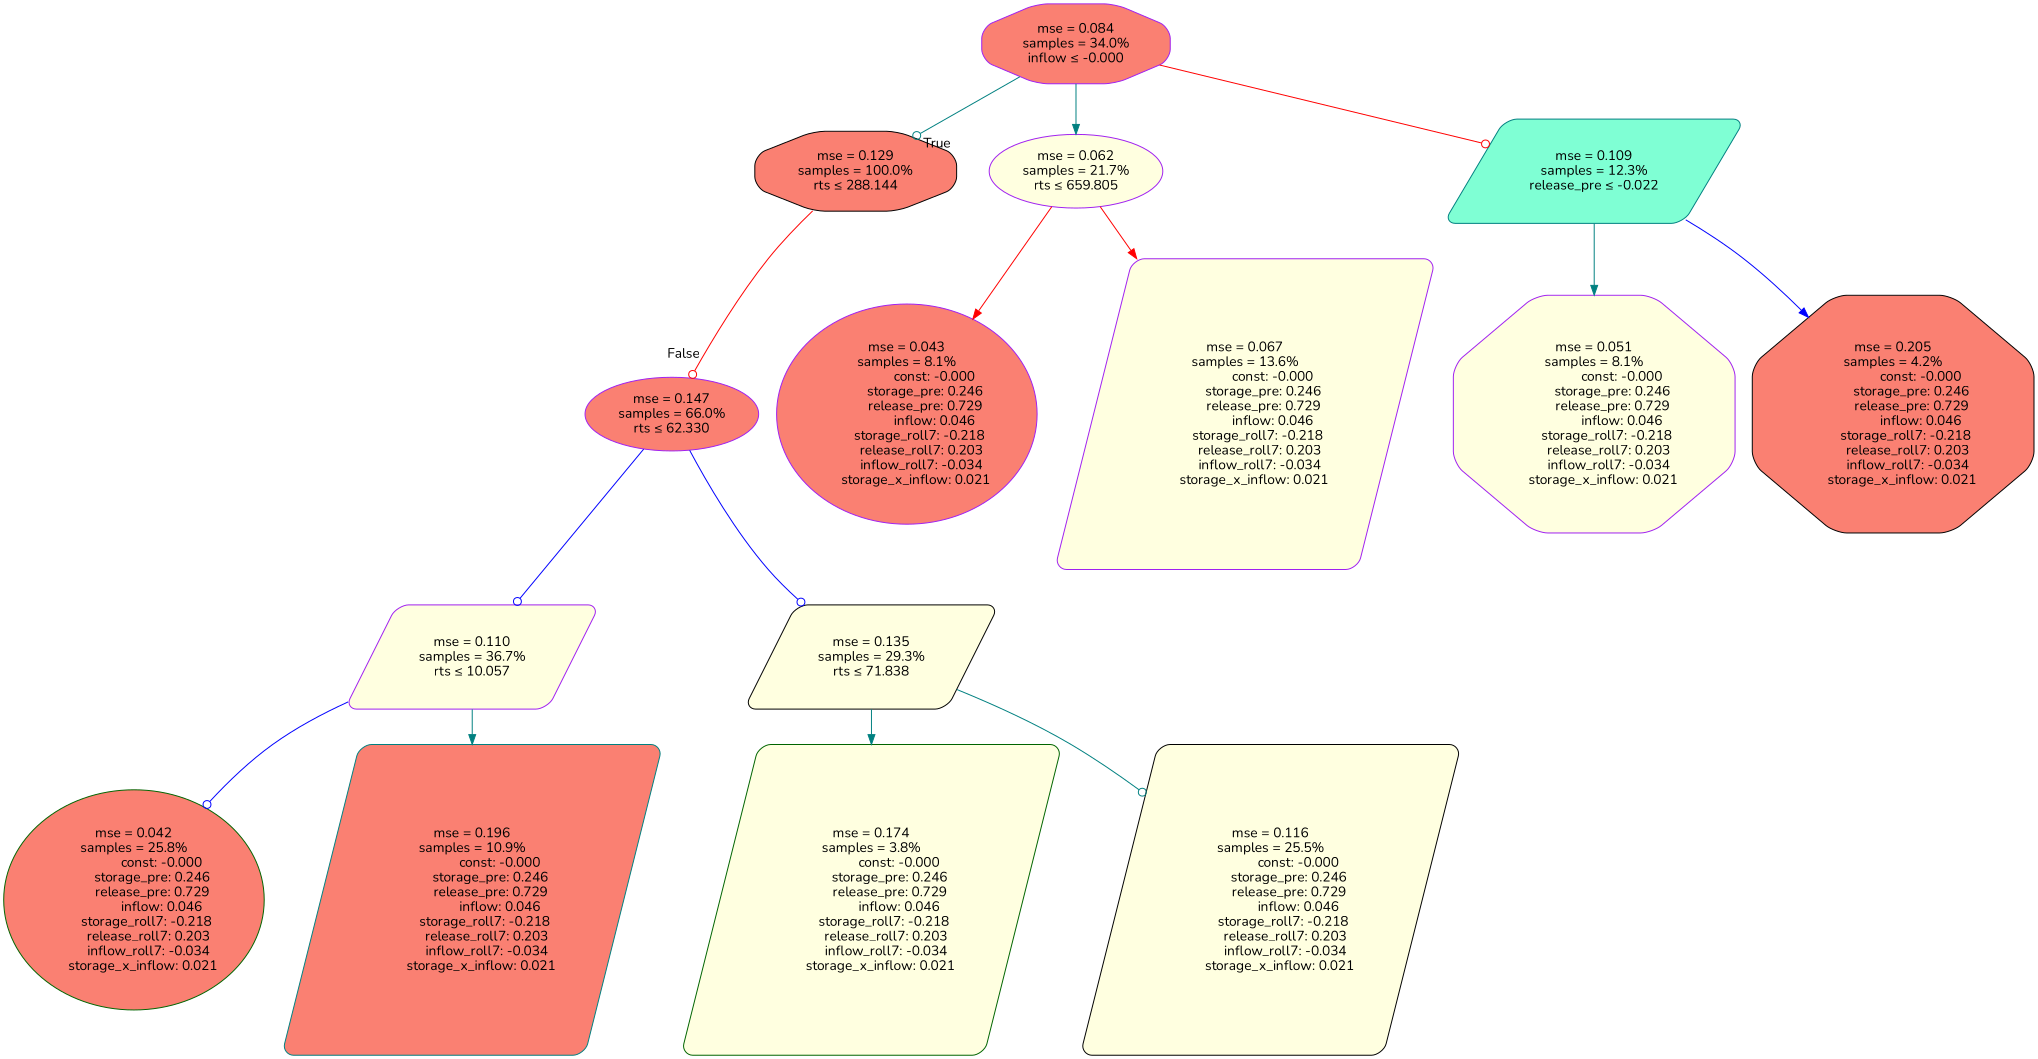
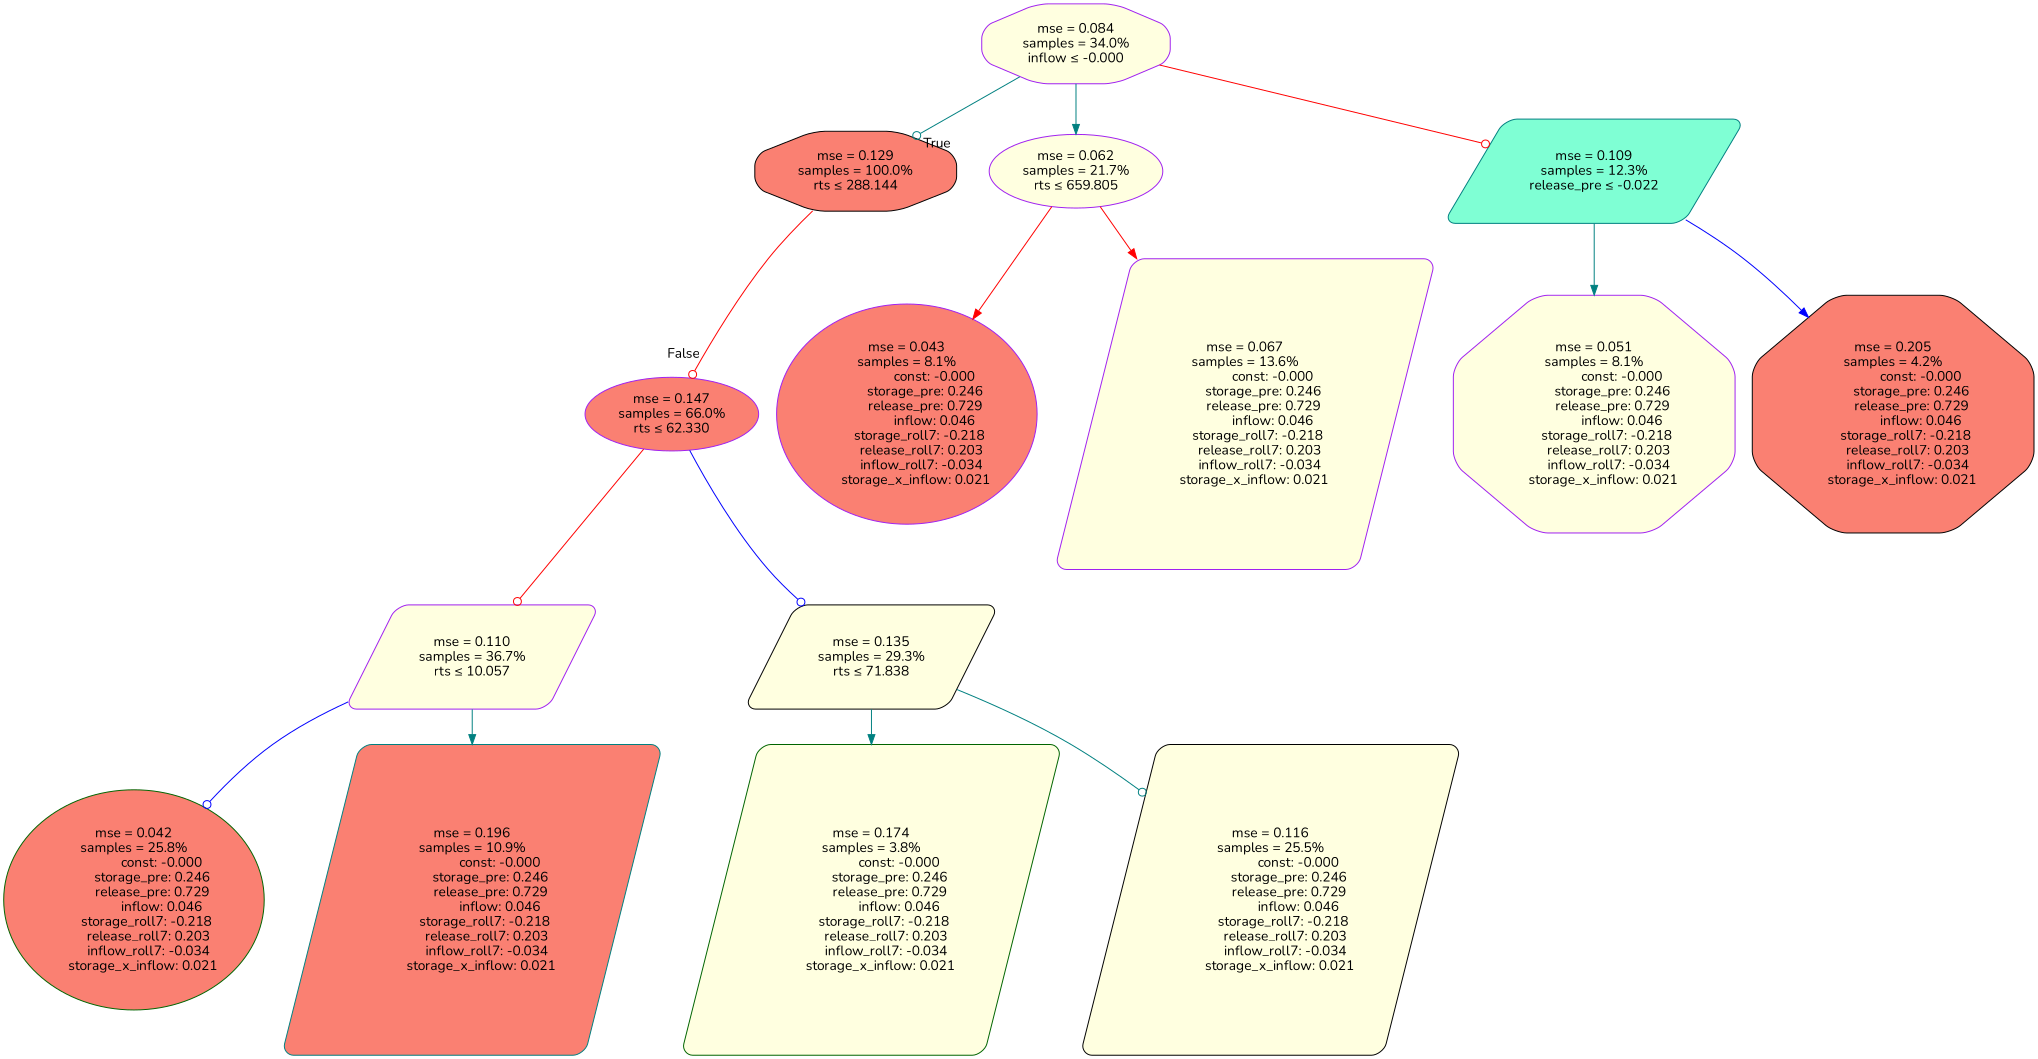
  digraph {
    fontname=Nunito
    node [color=purple fillcolor=lightyellow fontname=Nunito shape=parallelogram style="filled, rounded"]
    edge [arrowhead=odot color=teal fontname=Nunito]
    n1 [color=black fillcolor=salmon label="mse = 0.129\nsamples = 100.0%\nrts &le; 288.144" shape=octagon]
    n2 [fillcolor=salmon label="mse = 0.147\nsamples = 66.0%\nrts &le; 62.330" shape=ellipse]
    n3 [label="mse = 0.110\nsamples = 36.7%\nrts &le; 10.057"]
    n4 [color=black label="mse = 0.135\nsamples = 29.3%\nrts &le; 71.838"]
-   n5 [fillcolor=salmon label="mse = 0.084\nsamples = 34.0%\ninflow &le; -0.000" shape=octagon]
+   n5 [label="mse = 0.084\nsamples = 34.0%\ninflow &le; -0.000" shape=octagon]
    n6 [label="mse = 0.062\nsamples = 21.7%\nrts &le; 659.805" shape=ellipse]
    n7 [color=teal fillcolor=aquamarine label="mse = 0.109\nsamples = 12.3%\nrelease_pre &le; -0.022"]
    n8 [color=darkgreen fillcolor=salmon label="mse = 0.042\nsamples = 25.8%\n               const: -0.000\n          storage_pre: 0.246\n          release_pre: 0.729\n               inflow: 0.046\n       storage_roll7: -0.218\n        release_roll7: 0.203\n        inflow_roll7: -0.034\n     storage_x_inflow: 0.021" shape=ellipse]
    n9 [color=teal fillcolor=salmon label="mse = 0.196\nsamples = 10.9%\n               const: -0.000\n          storage_pre: 0.246\n          release_pre: 0.729\n               inflow: 0.046\n       storage_roll7: -0.218\n        release_roll7: 0.203\n        inflow_roll7: -0.034\n     storage_x_inflow: 0.021"]
    n10 [color=darkgreen label="mse = 0.174\nsamples = 3.8%\n               const: -0.000\n          storage_pre: 0.246\n          release_pre: 0.729\n               inflow: 0.046\n       storage_roll7: -0.218\n        release_roll7: 0.203\n        inflow_roll7: -0.034\n     storage_x_inflow: 0.021"]
    n11 [color=black label="mse = 0.116\nsamples = 25.5%\n               const: -0.000\n          storage_pre: 0.246\n          release_pre: 0.729\n               inflow: 0.046\n       storage_roll7: -0.218\n        release_roll7: 0.203\n        inflow_roll7: -0.034\n     storage_x_inflow: 0.021"]
    n12 [fillcolor=salmon label="mse = 0.043\nsamples = 8.1%\n               const: -0.000\n          storage_pre: 0.246\n          release_pre: 0.729\n               inflow: 0.046\n       storage_roll7: -0.218\n        release_roll7: 0.203\n        inflow_roll7: -0.034\n     storage_x_inflow: 0.021" shape=ellipse]
    n13 [label="mse = 0.067\nsamples = 13.6%\n               const: -0.000\n          storage_pre: 0.246\n          release_pre: 0.729\n               inflow: 0.046\n       storage_roll7: -0.218\n        release_roll7: 0.203\n        inflow_roll7: -0.034\n     storage_x_inflow: 0.021"]
    n14 [label="mse = 0.051\nsamples = 8.1%\n               const: -0.000\n          storage_pre: 0.246\n          release_pre: 0.729\n               inflow: 0.046\n       storage_roll7: -0.218\n        release_roll7: 0.203\n        inflow_roll7: -0.034\n     storage_x_inflow: 0.021" shape=octagon]
    n15 [color=black fillcolor=salmon label="mse = 0.205\nsamples = 4.2%\n               const: -0.000\n          storage_pre: 0.246\n          release_pre: 0.729\n               inflow: 0.046\n       storage_roll7: -0.218\n        release_roll7: 0.203\n        inflow_roll7: -0.034\n     storage_x_inflow: 0.021" shape=octagon]
    n1 -> n2 [color=red headlabel=False labelangle=45 labeldistance=2.5]
-   n2 -> n3 [color=blue]
+   n2 -> n3 [color=red]
    n2 -> n4 [color=blue]
    n3 -> n8 [color=blue]
    n3 -> n9 [arrowhead=normal]
    n4 -> n10 [arrowhead=normal]
    n4 -> n11
    n5 -> n1 [headlabel=True labelangle=-45 labeldistance=2.5]
    n5 -> n6 [arrowhead=normal]
    n5 -> n7 [color=red]
    n6 -> n12 [arrowhead=normal color=red]
    n6 -> n13 [arrowhead=normal color=red]
    n7 -> n14 [arrowhead=normal]
    n7 -> n15 [arrowhead=normal color=blue]
  }
